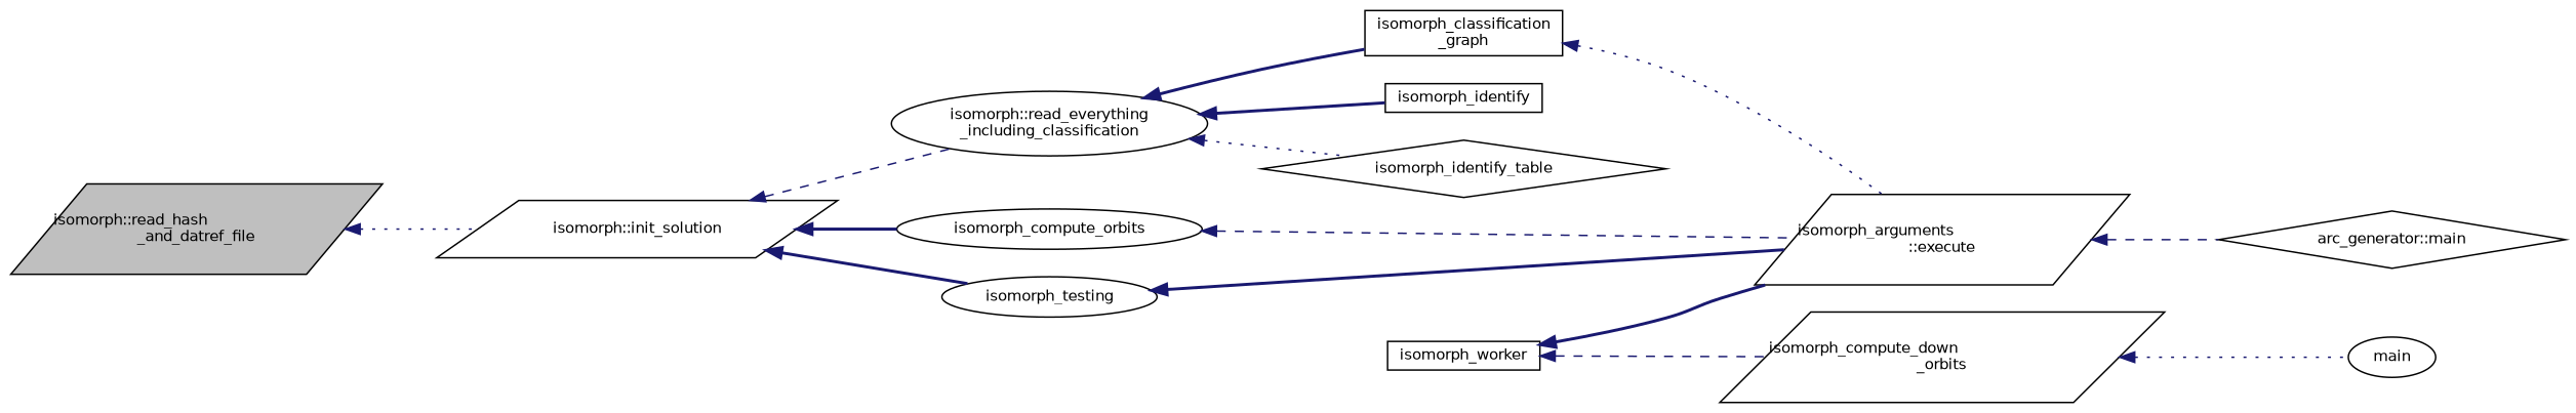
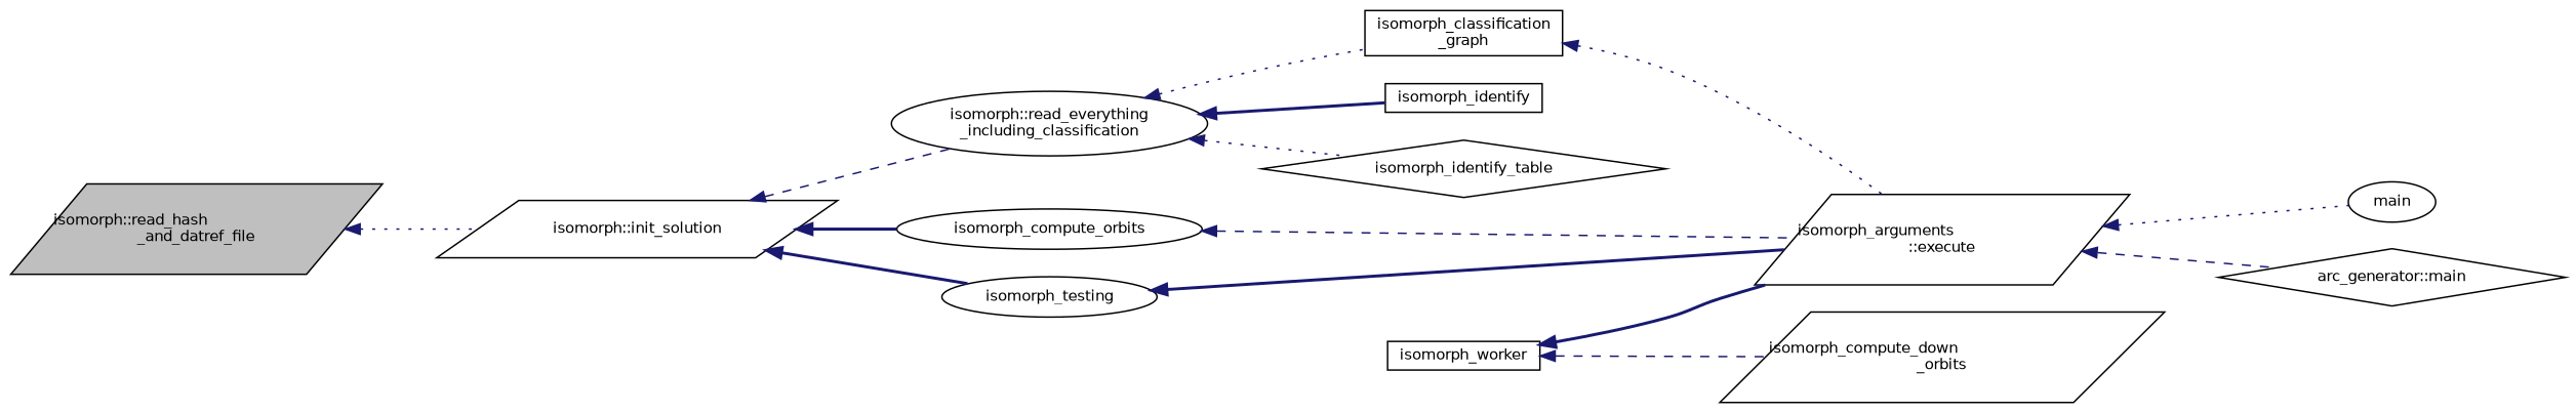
  digraph {
    rankdir=LR
    node [color=black fillcolor=white fontname=Helvetica fontsize=10 shape=parallelogram style=filled]
    edge [color=midnightblue dir=back fontname=Helvetica fontsize=10 labelfontname=Helvetica labelfontsize=10 style=dotted]
    n1 [fillcolor=grey75 fontcolor=black height=0.2 label="isomorph::read_hash\l_and_datref_file" width=0.4]
    n2 [height=0.2 label="isomorph::init_solution" width=0.4]
    n3 [height=0.2 label="isomorph::read_everything\l_including_classification" shape=ellipse width=0.4]
    n4 [height=0.2 label=isomorph_compute_orbits shape=ellipse width=0.4]
    n5 [height=0.2 label=isomorph_testing shape=ellipse width=0.4]
    n6 [height=0.2 label="isomorph_classification\l_graph" shape=box width=0.4]
    n7 [height=0.2 label=isomorph_identify shape=box width=0.4]
    n8 [height=0.2 label=isomorph_identify_table shape=diamond width=0.4]
    n9 [height=0.2 label="isomorph_arguments\l::execute" width=0.4]
    n10 [height=0.2 label=isomorph_worker shape=box width=0.4]
    n11 [height=0.2 label="isomorph_compute_down\l_orbits" width=0.4]
    n12 [height=0.2 label=main shape=ellipse width=0.4]
    n13 [height=0.2 label="arc_generator::main" shape=diamond width=0.4]
    n1 -> n2
    n2 -> n3 [style=dashed]
    n2 -> n4 [style=bold]
    n2 -> n5 [style=bold]
-   n3 -> n6 [style=bold]
+   n3 -> n6
    n3 -> n7 [style=bold]
    n3 -> n8
    n4 -> n9 [style=dashed]
    n5 -> n9 [style=bold]
    n6 -> n9
-   n11 -> n12
+   n9 -> n12
    n9 -> n13 [style=dashed]
    n10 -> n9 [style=bold]
    n10 -> n11 [style=dashed]
  }
